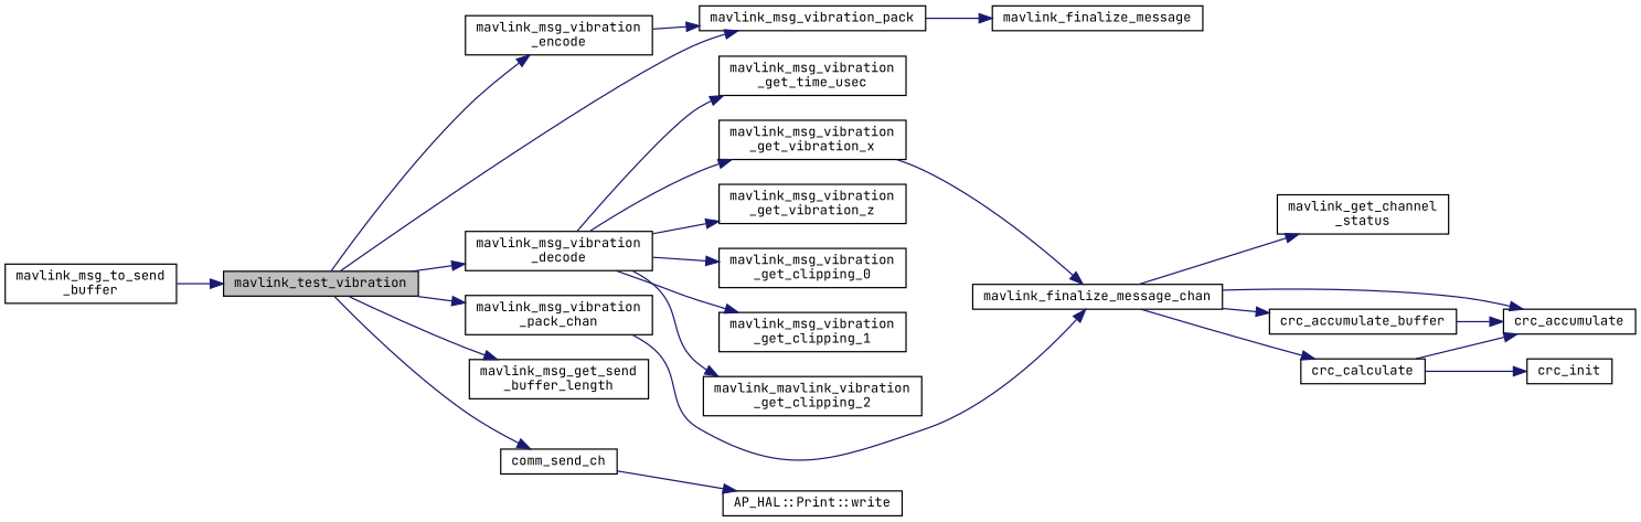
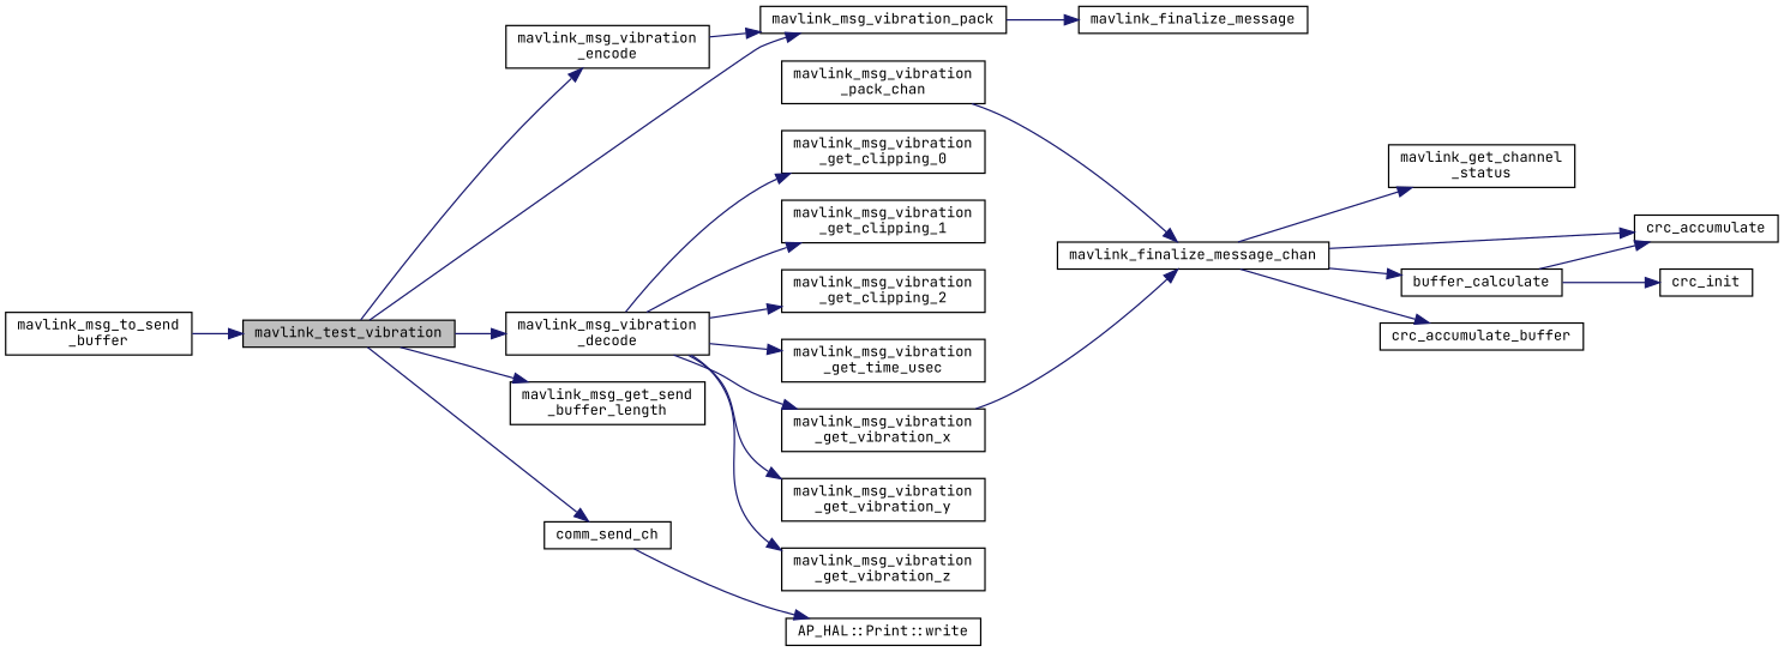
  digraph {
    fontname="JetBrains Mono"
    rankdir=LR
    node [color=black fillcolor=white fontname="JetBrains Mono" fontsize=10 shape=record style=filled]
    edge [color=midnightblue fontname="JetBrains Mono" fontsize=10 labelfontname=Helvetica labelfontsize=10 style=solid]
    n1 [fillcolor=grey75 fontcolor=black height=0.2 label=mavlink_test_vibration width=0.4]
    n2 [height=0.2 label="mavlink_msg_vibration\l_encode" width=0.4]
    n3 [height=0.2 label=mavlink_msg_vibration_pack width=0.4]
    n4 [height=0.2 label="mavlink_msg_vibration\l_decode" width=0.4]
    n5 [height=0.2 label="mavlink_msg_vibration\l_pack_chan" width=0.4]
    n6 [height=0.2 label="mavlink_msg_get_send\l_buffer_length" width=0.4]
    n7 [height=0.2 label=comm_send_ch width=0.4]
    n8 [height=0.2 label=mavlink_finalize_message width=0.4]
    n9 [height=0.2 label="mavlink_msg_vibration\l_get_time_usec" width=0.4]
    n10 [height=0.2 label="mavlink_msg_vibration\l_get_vibration_x" width=0.4]
+   n11 [height=0.2 label="mavlink_msg_vibration\l_get_vibration_y" width=0.4]
    n12 [height=0.2 label="mavlink_msg_vibration\l_get_vibration_z" width=0.4]
    n13 [height=0.2 label="mavlink_msg_vibration\l_get_clipping_0" width=0.4]
    n14 [height=0.2 label="mavlink_msg_vibration\l_get_clipping_1" width=0.4]
-   n15 [height=0.2 label="mavlink_mavlink_vibration\l_get_clipping_2" width=0.4]
+   n15 [height=0.2 label="mavlink_msg_vibration\l_get_clipping_2" width=0.4]
    n16 [height=0.2 label=mavlink_finalize_message_chan width=0.4]
    n17 [height=0.2 label="mavlink_msg_to_send\l_buffer" width=0.4]
    n18 [height=0.2 label="AP_HAL::Print::write" width=0.4]
    n19 [height=0.2 label="mavlink_get_channel\l_status" width=0.4]
-   n20 [height=0.2 label=crc_calculate width=0.4]
+   n20 [height=0.2 label=buffer_calculate width=0.4]
    n21 [height=0.2 label=crc_accumulate width=0.4]
    n22 [height=0.2 label=crc_accumulate_buffer width=0.4]
    n23 [height=0.2 label=crc_init width=0.4]
    n1 -> n2
    n1 -> n3
    n1 -> n4
-   n1 -> n5
    n1 -> n6
    n1 -> n7
    n2 -> n3
    n3 -> n8
    n4 -> n9
    n4 -> n10
+   n4 -> n11
    n4 -> n12
    n4 -> n13
    n4 -> n14
    n4 -> n15
    n5 -> n16
    n7 -> n18
    n10 -> n16
    n16 -> n19
    n16 -> n20
    n16 -> n21
    n16 -> n22
    n17 -> n1
    n20 -> n21
    n20 -> n23
-   n22 -> n21
  }
